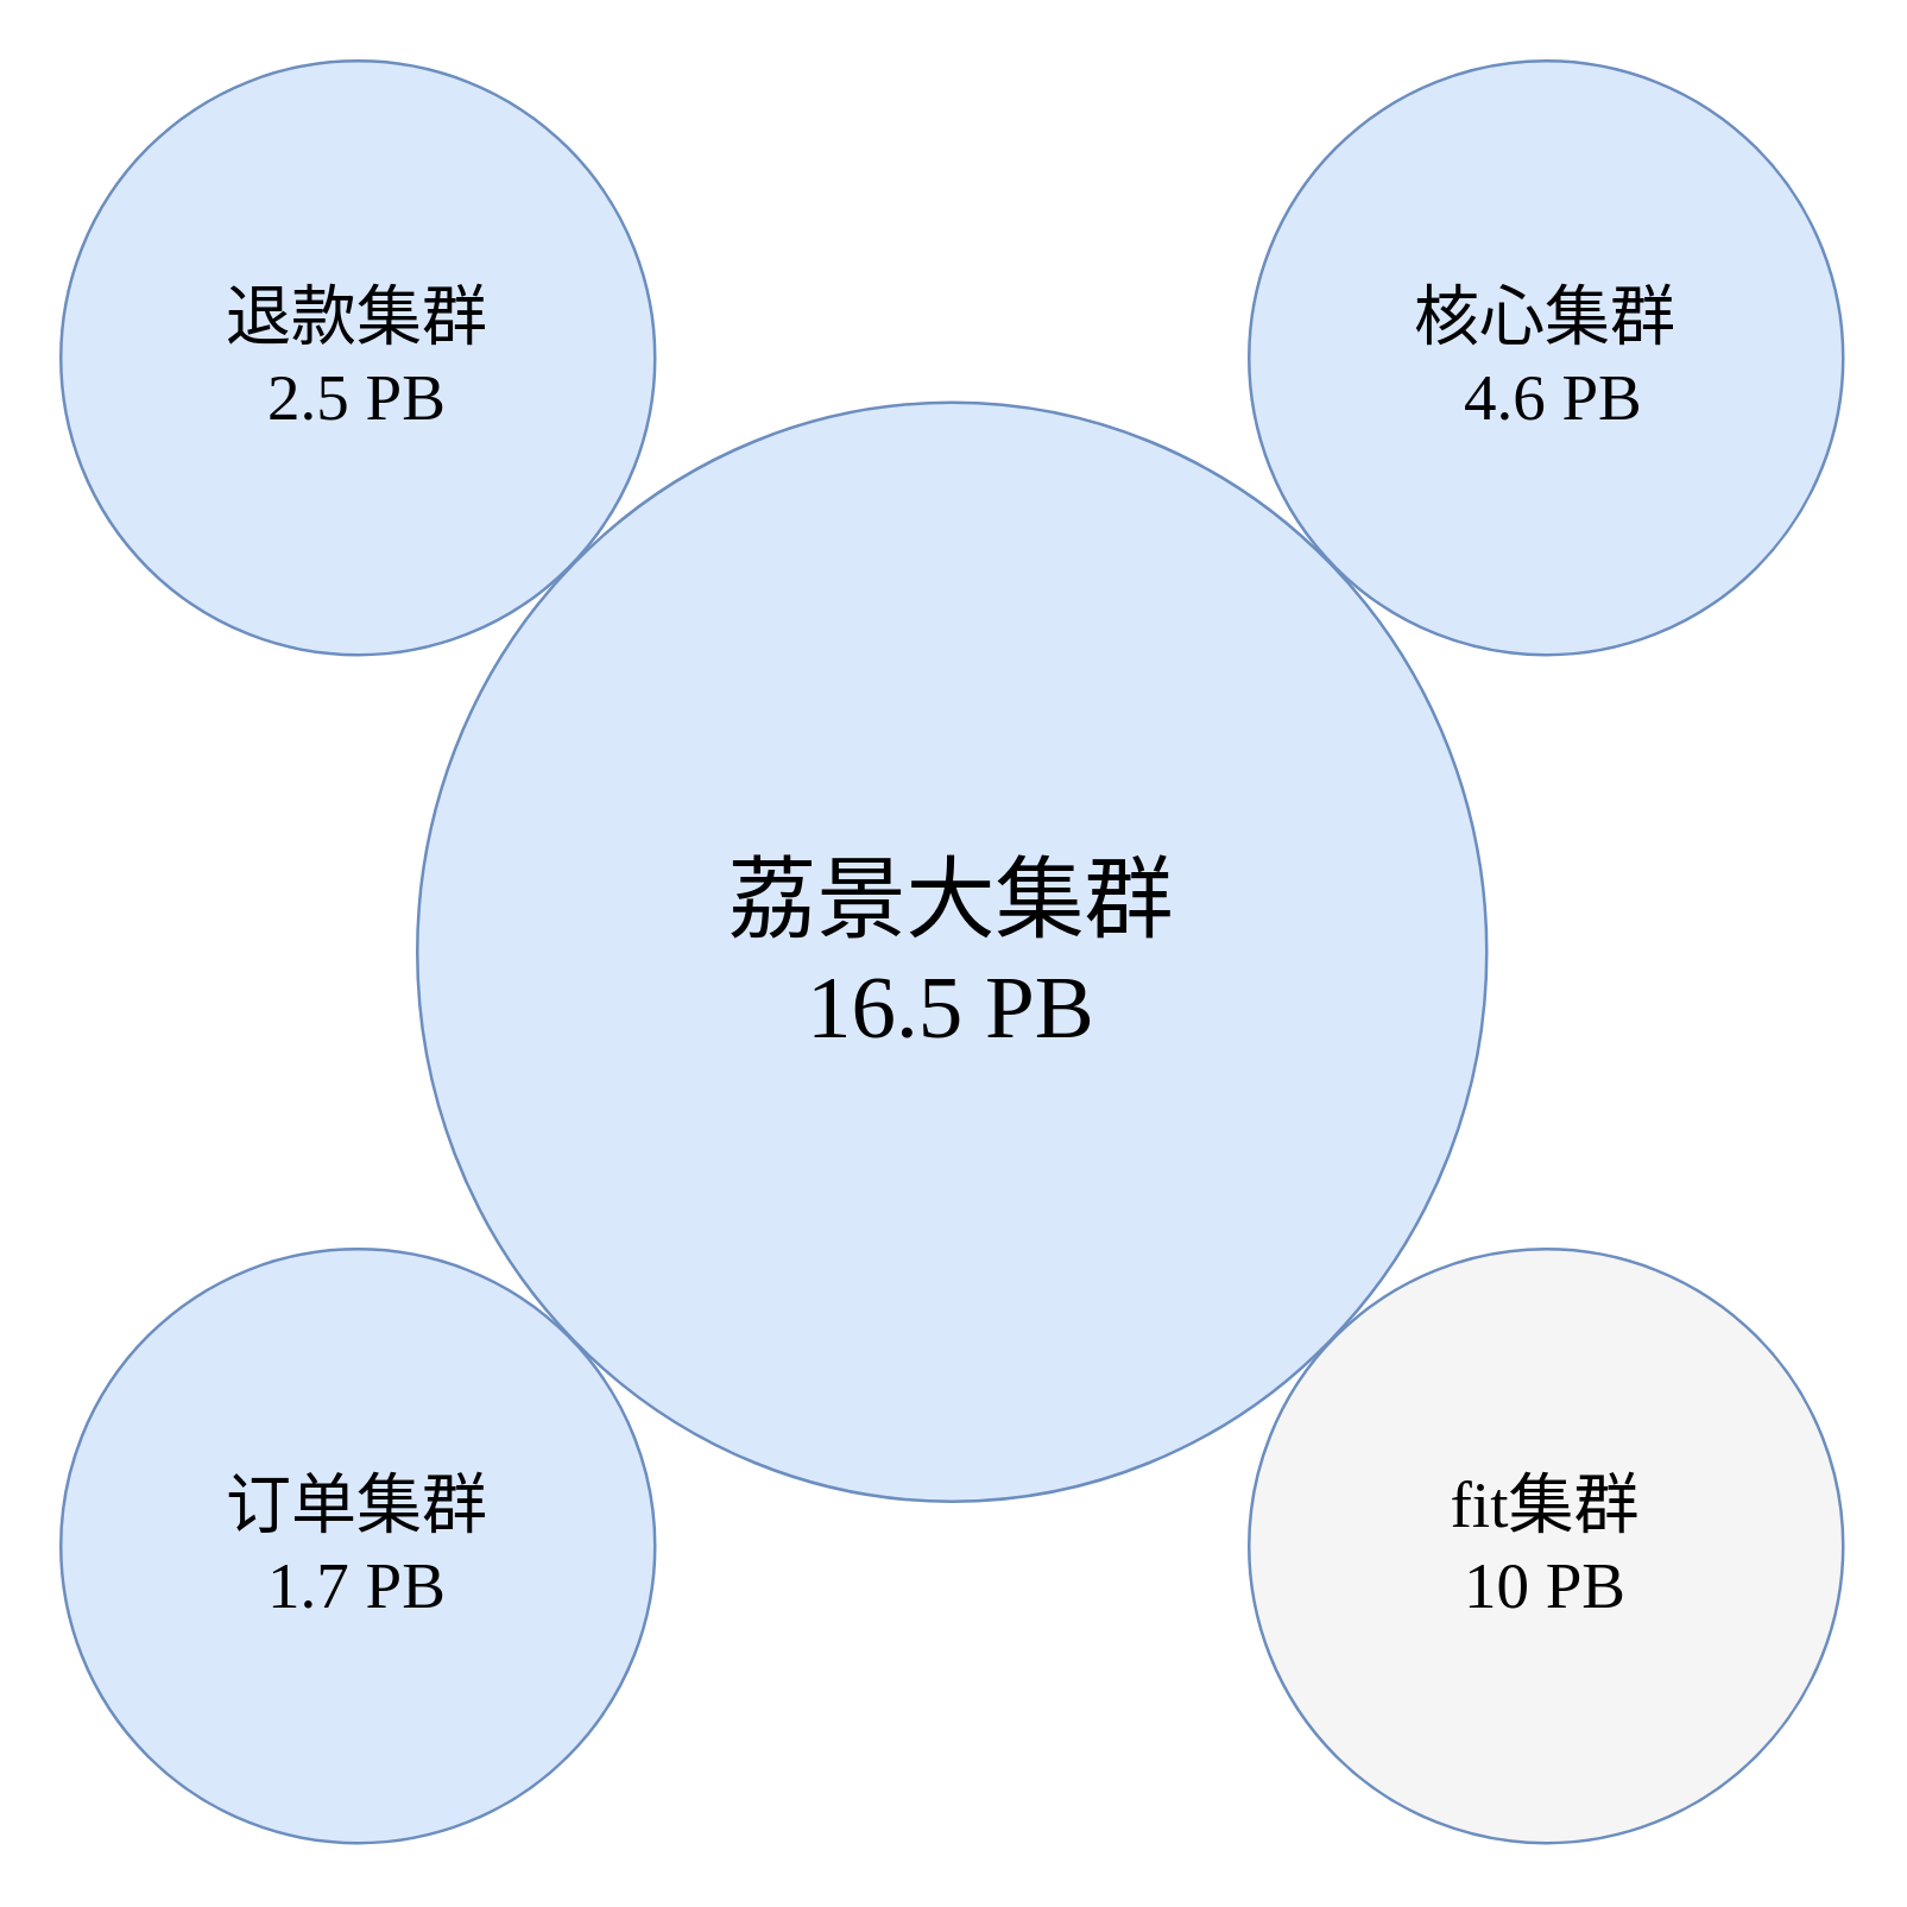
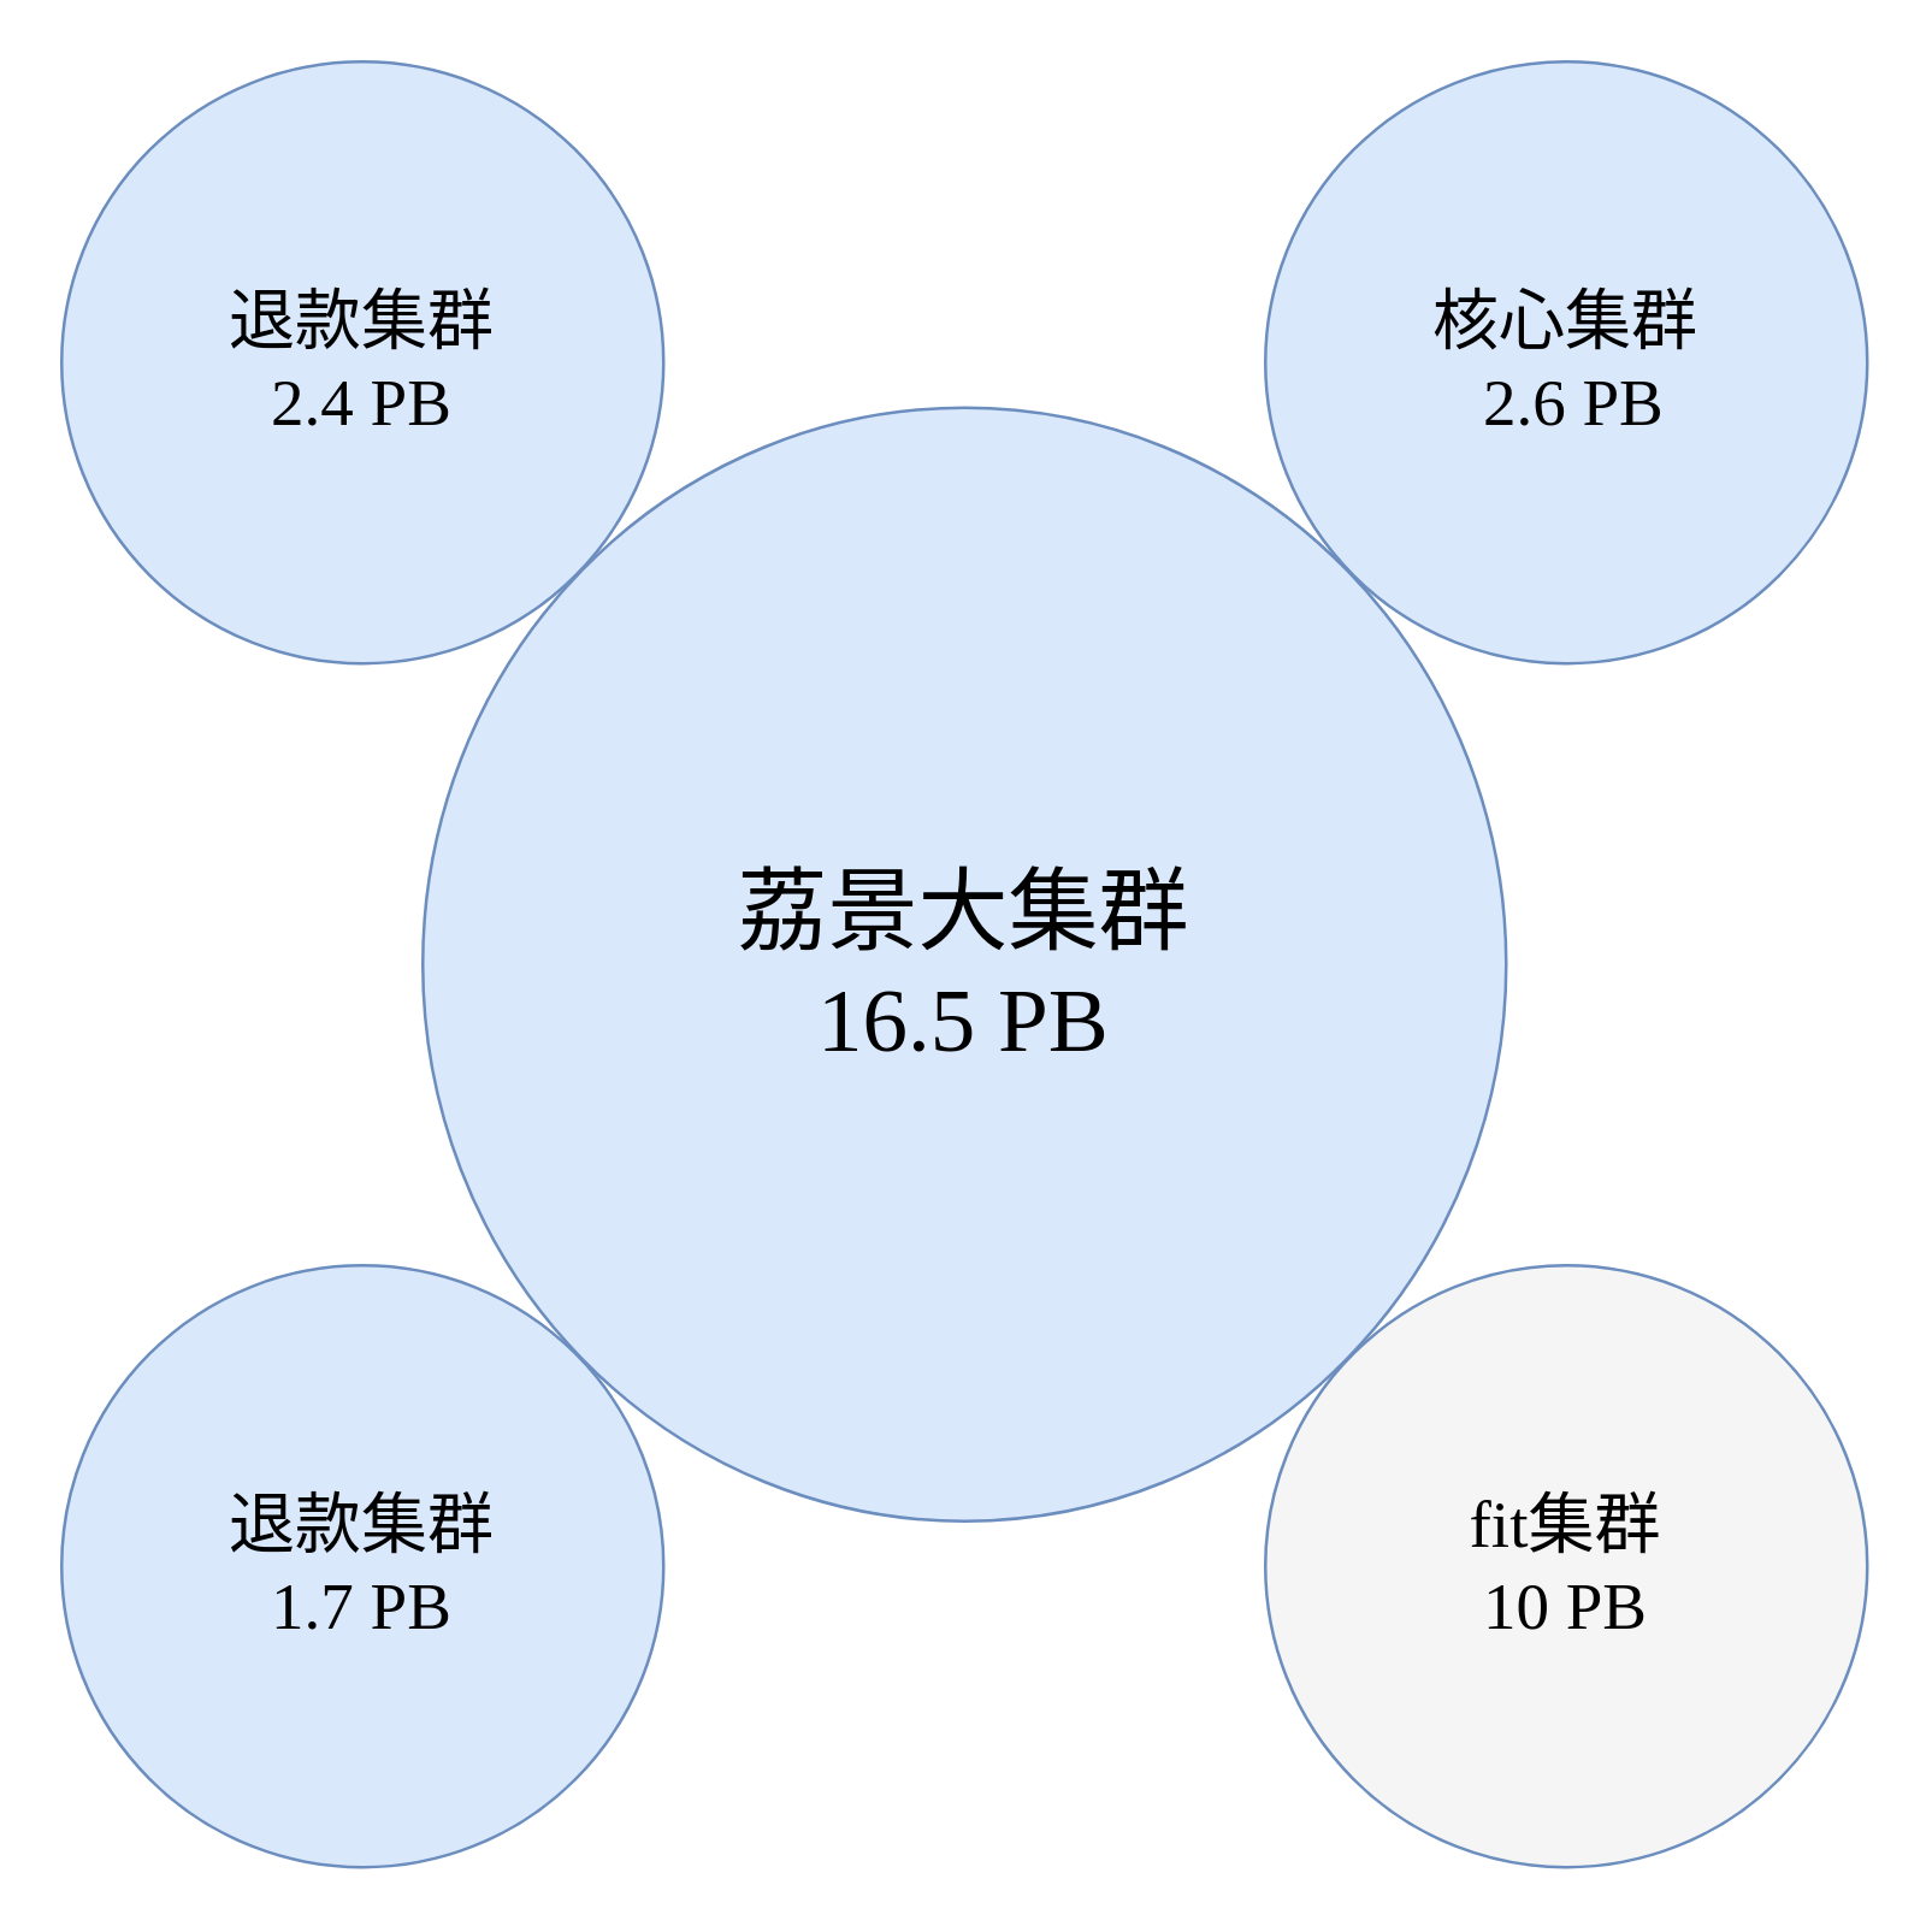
  <mxCell id="0" />
  <mxCell id="1" parent="0" />
  <mxCell id="2" value="" style="group" parent="1" vertex="1" connectable="0"><mxGeometry x="20" y="20" width="600" height="600" as="geometry" /></mxCell>
- <mxCell id="3" value="&lt;font style=&quot;font-size: 22px&quot;&gt;退款集群&lt;br&gt;2.5 PB&lt;br&gt;&lt;/font&gt;" style="ellipse;whiteSpace=wrap;html=1;rounded=0;shadow=0;dashed=0;comic=0;fontFamily=Verdana;fontSize=22;fillColor=#dae8fc;strokeColor=#6c8ebf;" parent="2" vertex="1"><mxGeometry width="200" height="200" as="geometry" /></mxCell>
- <mxCell id="4" value="核心集群&lt;br&gt;&amp;nbsp;4.6 PB" style="ellipse;whiteSpace=wrap;html=1;rounded=0;shadow=0;dashed=0;comic=0;fontFamily=Verdana;fontSize=22;fillColor=#dae8fc;strokeColor=#6c8ebf;" parent="2" vertex="1"><mxGeometry x="400" width="200" height="200" as="geometry" /></mxCell>
+ <mxCell id="3" value="&lt;font style=&quot;font-size: 22px&quot;&gt;退款集群&lt;br&gt;2.4 PB&lt;br&gt;&lt;/font&gt;" style="ellipse;whiteSpace=wrap;html=1;rounded=0;shadow=0;dashed=0;comic=0;fontFamily=Verdana;fontSize=22;fillColor=#dae8fc;strokeColor=#6c8ebf;" parent="2" vertex="1"><mxGeometry width="200" height="200" as="geometry" /></mxCell>
+ <mxCell id="4" value="核心集群&lt;br&gt;&amp;nbsp;2.6 PB" style="ellipse;whiteSpace=wrap;html=1;rounded=0;shadow=0;dashed=0;comic=0;fontFamily=Verdana;fontSize=22;fillColor=#dae8fc;strokeColor=#6c8ebf;" parent="2" vertex="1"><mxGeometry x="400" width="200" height="200" as="geometry" /></mxCell>
  <mxCell id="5" value="fit集群&lt;br&gt;10 PB" style="ellipse;whiteSpace=wrap;html=1;rounded=0;shadow=0;dashed=0;comic=0;fontFamily=Verdana;fontSize=22;fillColor=#f5f5f5;strokeColor=#6c8ebf;" parent="2" vertex="1"><mxGeometry x="400" y="400" width="200" height="200" as="geometry" /></mxCell>
- <mxCell id="6" value="订单集群&lt;br&gt;1.7 PB" style="ellipse;whiteSpace=wrap;html=1;rounded=0;shadow=0;dashed=0;comic=0;fontFamily=Verdana;fontSize=22;fillColor=#dae8fc;strokeColor=#6c8ebf;" parent="2" vertex="1"><mxGeometry y="400" width="200" height="200" as="geometry" /></mxCell>
+ <mxCell id="6" value="退款集群&lt;br&gt;1.7 PB" style="ellipse;whiteSpace=wrap;html=1;rounded=0;shadow=0;dashed=0;comic=0;fontFamily=Verdana;fontSize=22;fillColor=#dae8fc;strokeColor=#6c8ebf;" parent="2" vertex="1"><mxGeometry y="400" width="200" height="200" as="geometry" /></mxCell>
  <mxCell id="7" value="&lt;span&gt;&lt;font style=&quot;font-size: 30px&quot;&gt;荔景大集群&lt;br&gt;16.5 PB&lt;br&gt;&lt;/font&gt;&lt;/span&gt;" style="ellipse;whiteSpace=wrap;html=1;rounded=0;shadow=0;dashed=0;comic=0;fontFamily=Verdana;fontSize=22;fillColor=#dae8fc;strokeColor=#6c8ebf;labelBorderColor=none;" parent="2" vertex="1"><mxGeometry x="120" y="115" width="360" height="370" as="geometry" /></mxCell>
